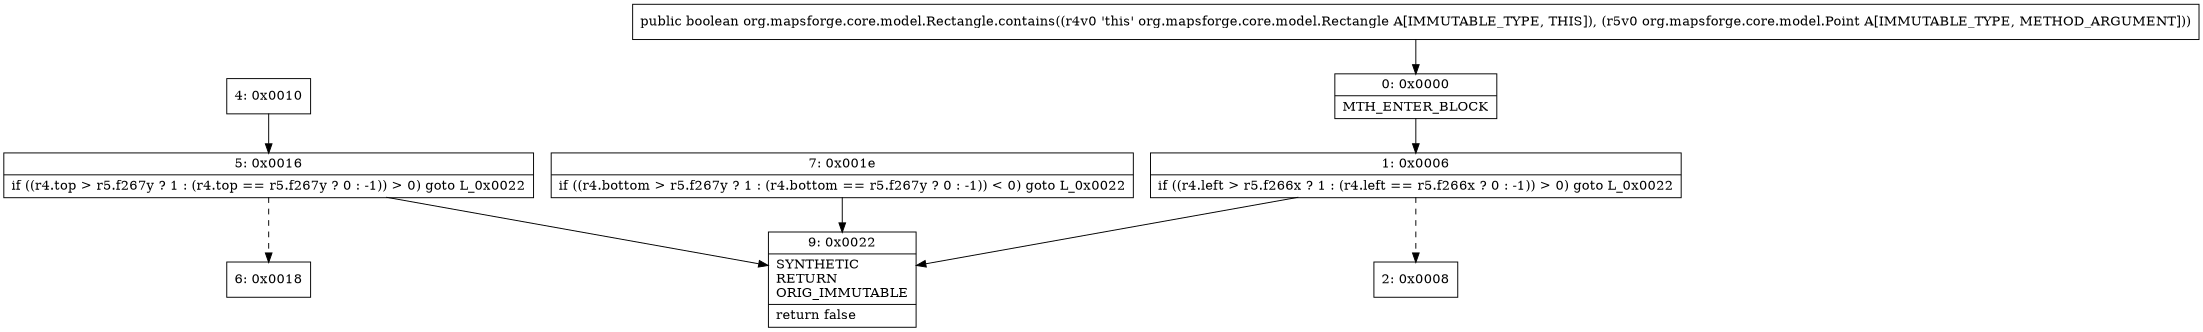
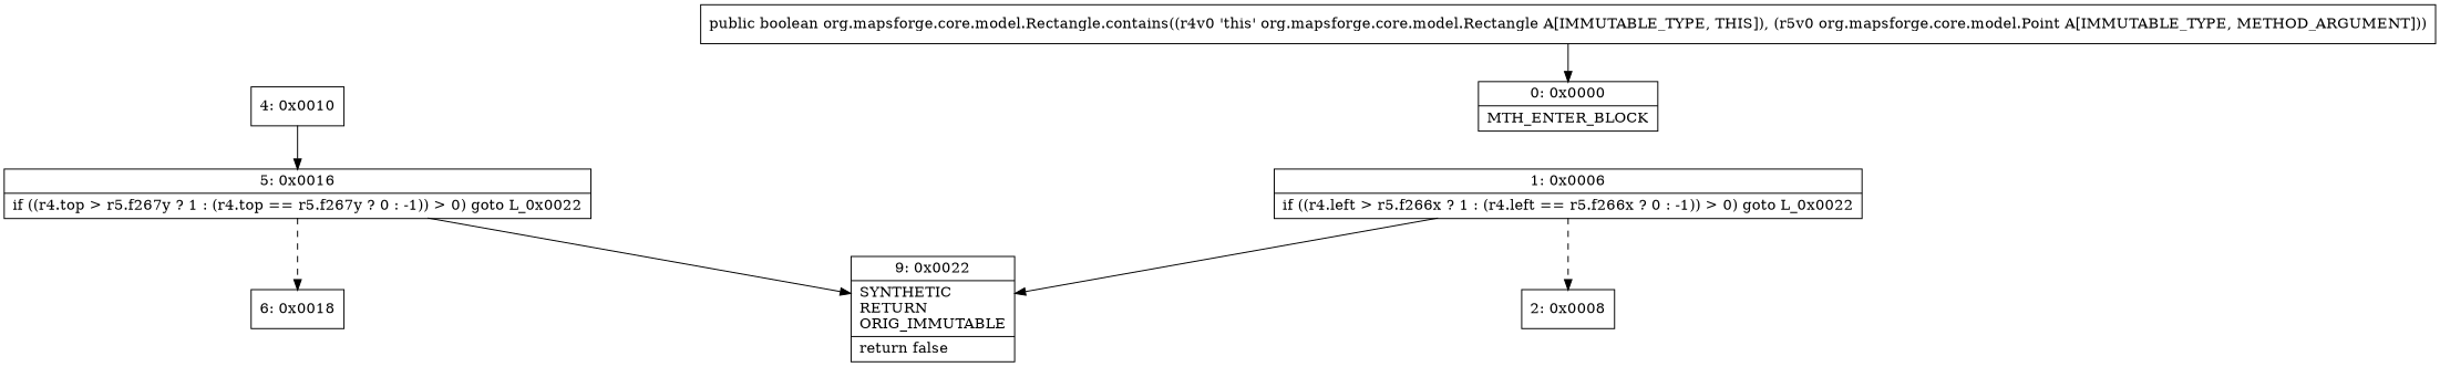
  digraph {
    node [shape=record]
    n1 [label="{0\:\ 0x0000|MTH_ENTER_BLOCK\l}"]
    n2 [label="{1\:\ 0x0006|if ((r4.left \> r5.f266x ? 1 : (r4.left == r5.f266x ? 0 : \-1)) \> 0) goto L_0x0022\l}"]
    n3 [label="{2\:\ 0x0008}"]
    n4 [label="{9\:\ 0x0022|SYNTHETIC\lRETURN\lORIG_IMMUTABLE\l|return false\l}"]
    n5 [label="{4\:\ 0x0010}"]
    n6 [label="{5\:\ 0x0016|if ((r4.top \> r5.f267y ? 1 : (r4.top == r5.f267y ? 0 : \-1)) \> 0) goto L_0x0022\l}"]
    n7 [label="{6\:\ 0x0018}"]
-   n8 [label="{7\:\ 0x001e|if ((r4.bottom \> r5.f267y ? 1 : (r4.bottom == r5.f267y ? 0 : \-1)) \< 0) goto L_0x0022\l}"]
    n9 [label="{public boolean org.mapsforge.core.model.Rectangle.contains((r4v0 'this' org.mapsforge.core.model.Rectangle A[IMMUTABLE_TYPE, THIS]), (r5v0 org.mapsforge.core.model.Point A[IMMUTABLE_TYPE, METHOD_ARGUMENT])) }"]
-   n1 -> n2
    n2 -> n3 [style=dashed]
    n2 -> n4
    n5 -> n6
    n6 -> n4
    n6 -> n7 [style=dashed]
-   n8 -> n4
    n9 -> n1
  }
